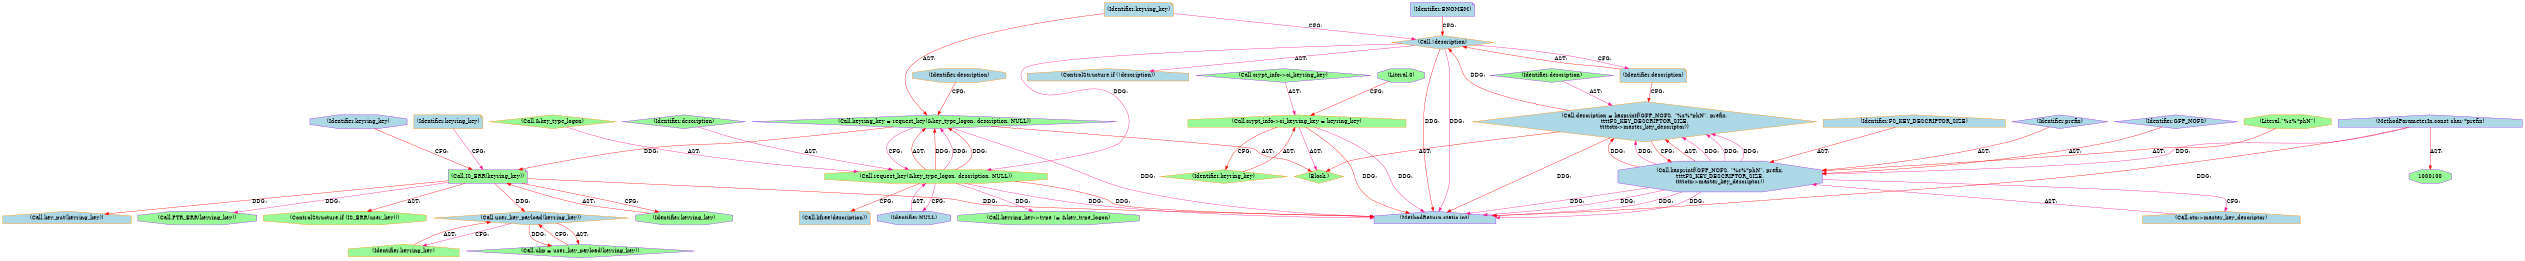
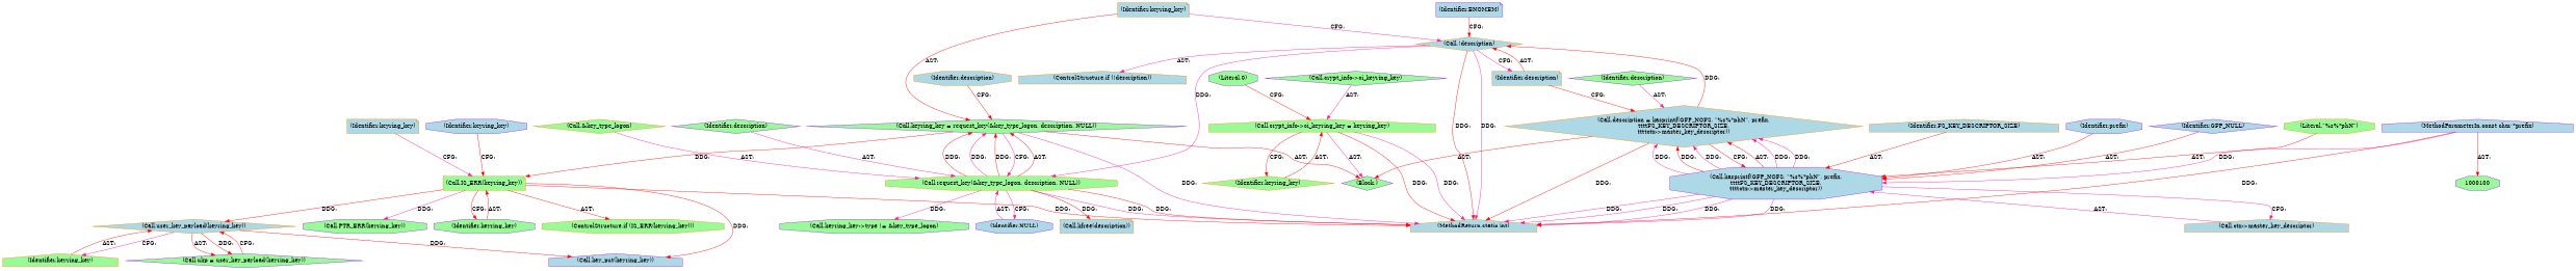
  digraph {
    node [color=purple fillcolor=lightblue shape=octagon style=filled]
    edge [color=red]
    n1 [color=darkorange fillcolor=palegreen label="(Call,crypt_info->ci_keyring_key = keyring_key)" shape=house]
-   n2 [color=darkorange fillcolor=palegreen label="(Block,)" shape=diamond]
-   n3 [label="(MethodReturn,static int)" shape=house]
+   n2 [fillcolor=palegreen label="(Block,)" shape=diamond]
+   n3 [color=darkorange label="(MethodReturn,static int)" shape=house]
    n4 [color=darkorange fillcolor=palegreen label="(Identifier,keyring_key)" shape=diamond]
    n5 [color=darkorange label="(Call,user_key_payload(keyring_key))" shape=diamond]
-   n6 [color=darkorange label="(Call,key_put(keyring_key))" shape=house]
+   n6 [label="(Call,key_put(keyring_key))" shape=house]
    n7 [color=darkorange fillcolor=palegreen label="(Identifier,keyring_key)" shape=house]
    n8 [fillcolor=palegreen label="(Call,ukp = user_key_payload(keyring_key))" shape=diamond]
-   n9 [fillcolor=palegreen label="(Call,IS_ERR(keyring_key))" shape=note]
+   n9 [color=darkorange fillcolor=palegreen label="(Call,IS_ERR(keyring_key))" shape=note]
    n10 [fillcolor=palegreen label="(Call,PTR_ERR(keyring_key))"]
    n11 [fillcolor=palegreen label="(Identifier,keyring_key)"]
-   n12 [color=darkorange fillcolor=palegreen label="(ControlStructure,if (IS_ERR(user_key)))"]
+   n12 [color=darkorange fillcolor=palegreen label="(ControlStructure,if (IS_ERR(keyring_key)))"]
    n13 [fillcolor=palegreen label="(Call,keyring_key = request_key(&key_type_logon, description, NULL))" shape=diamond]
    n14 [color=darkorange fillcolor=palegreen label="(Call,request_key(&key_type_logon, description, NULL))"]
    n15 [label="(Identifier,NULL)"]
    n16 [fillcolor=palegreen label="(Call,keyring_key->type != &key_type_logon)"]
    n17 [color=darkorange label="(Call,kfree(description))" shape=note]
    n18 [color=darkorange label="(Call,!description)" shape=diamond]
    n19 [color=darkorange label="(Identifier,description)" shape=note]
    n20 [color=darkorange label="(ControlStructure,if (!description))" shape=house]
    n21 [color=darkorange label="(Call,description = kasprintf(GFP_NOFS, \"%s%*phN\", prefix,\n\t\t\t\tFS_KEY_DESCRIPTOR_SIZE,\n\t\t\t\tctx->master_key_descriptor))" shape=diamond]
    n22 [label="(Call,kasprintf(GFP_NOFS, \"%s%*phN\", prefix,\n\t\t\t\tFS_KEY_DESCRIPTOR_SIZE,\n\t\t\t\tctx->master_key_descriptor))"]
    n23 [color=darkorange label="(Call,ctx->master_key_descriptor)" shape=house]
    n24 [label="(MethodParameterIn,const char *prefix)" shape=house]
    1000100 [fillcolor=palegreen]
-   n26 [label="(Identifier,prefix)" shape=diamond]
-   n27 [label="(Identifier,GFP_NOFS)" shape=diamond]
+   n26 [label="(Identifier,prefix)"]
+   n27 [label="(Identifier,GFP_NULL)" shape=diamond]
    n28 [color=darkorange label="(Identifier,keyring_key)" shape=note]
    n29 [label="(Identifier,keyring_key)"]
    n30 [color=darkorange fillcolor=palegreen label="(Literal,\"%s%*phN\")"]
    n31 [color=darkorange label="(Identifier,keyring_key)" shape=note]
    n32 [fillcolor=palegreen label="(Literal,0)"]
    n33 [label="(Identifier,ENOMEM)" shape=note]
    n34 [color=darkorange fillcolor=palegreen label="(Call,&key_type_logon)" shape=diamond]
    n35 [fillcolor=palegreen label="(Call,crypt_info->ci_keyring_key)" shape=diamond]
    n36 [color=darkorange label="(Identifier,FS_KEY_DESCRIPTOR_SIZE)" shape=house]
    n37 [color=darkorange label="(Identifier,description)"]
    n38 [fillcolor=palegreen label="(Identifier,description)" shape=diamond]
    n39 [fillcolor=palegreen label="(Identifier,description)" shape=diamond]
    n1 -> n2 [color=deeppink label="AST: "]
    n1 -> n3 [label="DDG: "]
    n1 -> n3 [color=deeppink label="DDG: "]
    n1 -> n4 [label="CFG: "]
    n4 -> n1 [label="AST: "]
+   n5 -> n6 [label="DDG: "]
    n5 -> n7 [color=deeppink label="CFG: "]
    n5 -> n8 [label="AST: "]
    n5 -> n8 [label="DDG: "]
    n7 -> n5 [label="AST: "]
    n8 -> n5 [label="CFG: "]
    n9 -> n3 [label="DDG: "]
    n9 -> n5 [label="DDG: "]
    n9 -> n6 [label="DDG: "]
    n9 -> n10 [color=deeppink label="DDG: "]
    n9 -> n11 [label="CFG: "]
    n9 -> n12 [label="AST: "]
    n11 -> n9 [label="AST: "]
    n13 -> n2 [label="AST: "]
    n13 -> n3 [color=deeppink label="DDG: "]
    n13 -> n9 [label="DDG: "]
    n13 -> n14 [color=deeppink label="CFG: "]
    n14 -> n3 [color=deeppink label="DDG: "]
    n14 -> n3 [label="DDG: "]
    n14 -> n13 [label="AST: "]
    n14 -> n13 [label="DDG: "]
    n14 -> n13 [color=deeppink label="DDG: "]
    n14 -> n13 [label="DDG: "]
    n14 -> n15 [color=deeppink label="CFG: "]
    n14 -> n16 [color=deeppink label="DDG: "]
-   n14 -> n17 [label="CFG: "]
+   n14 -> n17 [label="DDG: "]
    n15 -> n14 [color=deeppink label="AST: "]
    n18 -> n3 [label="DDG: "]
    n18 -> n3 [color=deeppink label="DDG: "]
    n18 -> n14 [color=deeppink label="DDG: "]
    n18 -> n19 [color=deeppink label="CFG: "]
    n18 -> n20 [color=deeppink label="AST: "]
    n19 -> n18 [label="AST: "]
    n19 -> n21 [label="CFG: "]
    n21 -> n2 [label="AST: "]
    n21 -> n3 [label="DDG: "]
    n21 -> n18 [label="DDG: "]
    n21 -> n22 [label="CFG: "]
    n22 -> n3 [color=deeppink label="DDG: "]
    n22 -> n3 [color=deeppink label="DDG: "]
    n22 -> n3 [color=deeppink label="DDG: "]
    n22 -> n3 [color=deeppink label="DDG: "]
    n22 -> n21 [label="AST: "]
    n22 -> n21 [color=deeppink label="DDG: "]
    n22 -> n21 [color=deeppink label="DDG: "]
    n22 -> n21 [color=deeppink label="DDG: "]
    n22 -> n21 [label="DDG: "]
    n22 -> n21 [color=deeppink label="DDG: "]
    n22 -> n23 [color=deeppink label="CFG: "]
    n23 -> n22 [color=deeppink label="AST: "]
    n24 -> n3 [label="DDG: "]
    n24 -> n22 [color=deeppink label="DDG: "]
    n24 -> 1000100 [label="AST: "]
    n26 -> n22 [label="AST: "]
    n27 -> n22 [label="AST: "]
    n28 -> n13 [label="AST: "]
    n28 -> n18 [color=deeppink label="CFG: "]
    n29 -> n9 [label="CFG: "]
    n30 -> n22 [label="AST: "]
    n31 -> n9 [color=deeppink label="CFG: "]
    n32 -> n1 [label="CFG: "]
    n33 -> n18 [label="CFG: "]
    n34 -> n14 [color=deeppink label="AST: "]
    n35 -> n1 [color=deeppink label="AST: "]
    n36 -> n22 [label="AST: "]
    n37 -> n13 [label="CFG: "]
    n38 -> n21 [color=deeppink label="AST: "]
    n39 -> n14 [color=deeppink label="AST: "]
  }
